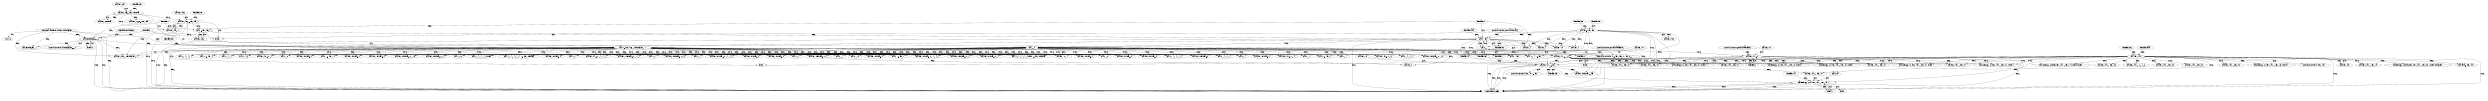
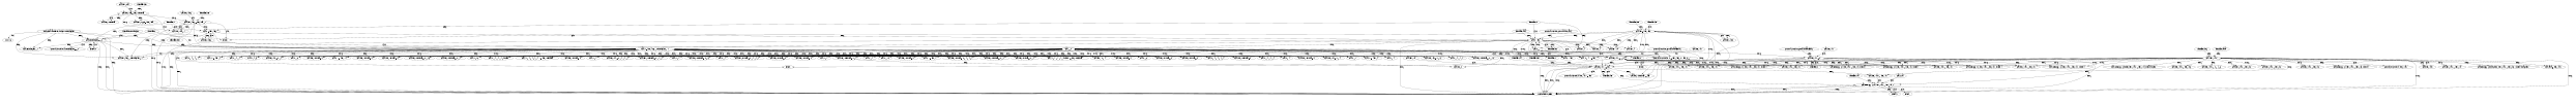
  digraph {
    n1 [label="(Call,memcpy (&val, iter->raw + iter->d1, 1))"]
    n2 [label="(Literal,1)"]
    n3 [label="(Block,)"]
    n4 [label="(MethodReturn,RET)"]
    n5 [label="(Call,!iter->raw)"]
    n6 [label="(Call,iter->raw + iter->d1)"]
    n7 [label="(Call,iter->raw + iter->d2)"]
    n8 [label="(Call,memcpy (&l, iter->raw + iter->d2, sizeof (l)))"]
    n9 [label="(ControlStructure,if (!iter->raw))"]
    n10 [label="(Call,iter->raw)"]
    n11 [label="(Call,memcpy (&l, iter->raw + iter->d1, sizeof (l)))"]
    n12 [label="(Call,iter->raw + iter->d4)"]
    n13 [label="(Call,memcpy (&l, iter->raw + iter->d1, sizeof (l)))"]
    n14 [label="(Call,memcpy (&l, iter->raw + iter->d1, sizeof (l)))"]
    n15 [label="(Call,memcpy (&binary_len, (iter->raw + iter->d3), sizeof (binary_len)))"]
    n16 [label="(Call,data = iter->raw)"]
    n17 [label="(Call,memcpy (&doclen, iter->raw + iter->d4, sizeof (doclen)))"]
    n18 [label="(Call,iter->raw + iter->d3)"]
    n19 [label="(Call,iter->raw + iter->d1)"]
    n20 [label="(Call,iter->raw + o + l + 3)"]
    n21 [label="(Call,iter->raw + iter->d1)"]
    n22 [label="(Call,iter->raw + iter->d2)"]
    n23 [label="(Call,iter->raw + iter->d1)"]
    n24 [label="(Call,memcpy (&l, iter->raw + iter->d1, sizeof (l)))"]
    n25 [label="(Call,iter->raw + iter->d1)"]
    n26 [label="(Call,memcpy (&l, iter->raw + iter->d1, sizeof (l)))"]
    n27 [label="(Call,iter->raw + iter->d1)"]
    n28 [label="(Call,iter->raw + iter->d2)"]
    n29 [label="(Call,iter->d1 >= len)"]
    n30 [label="(ControlStructure,if (iter->d1 >= len))"]
    n31 [label="(Identifier,len)"]
    n32 [label="(Call,iter->next_off >= len)"]
    n33 [label="(Call,iter->d1 = o)"]
    n34 [label="(Block,)"]
    n35 [label="(Identifier,o)"]
    n36 [label="(Call,o = iter->key + next_keylen + 1)"]
    n37 [label="(Call,iter->next_off = o + l)"]
    n38 [label="(Call,o >= (len - 4))"]
    n39 [label="(Call,iter->next_off = o + 16)"]
    n40 [label="(Call,iter->d2 = o + 4)"]
    n41 [label="(Call,iter->err_off = o)"]
    n42 [label="(Call,o + 4)"]
    n43 [label="(Call,o + 4 + 4 + l + 4)"]
    n44 [label="(Call,iter->err_off = o + 4)"]
    n45 [label="(Call,o + 1)"]
    n46 [label="(Call,o + 12)"]
    n47 [label="(Call,len - (o + 4))"]
    n48 [label="(Call,iter->next_off = o + 4)"]
    n49 [label="(Call,iter->err_off = o + 4 + 4 + l)"]
    n50 [label="(Call,iter->err_off = o)"]
    n51 [label="(Call,o + 4)"]
    n52 [label="(Call,o + 8)"]
    n53 [label="(Call,iter->err_off = o)"]
    n54 [label="(Call,o + 4)"]
    n55 [label="(Call,iter->d3 = o + 8)"]
    n56 [label="(Call,o + 16)"]
    n57 [label="(Call,iter->err_off = o)"]
    n58 [label="(Call,iter->next_off = o)"]
    n59 [label="(Call,iter->next_off = o + 8)"]
    n60 [label="(Call,iter->err_off = o)"]
    n61 [label="(Call,o + 4)"]
    n62 [label="(Call,iter->key + next_keylen + 1)"]
    n63 [label="(Call,o + 8)"]
    n64 [label="(Call,o - 4 - 5)"]
    n65 [label="(Call,o + 4)"]
    n66 [label="(Call,iter->err_off = o)"]
    n67 [label="(Call,o + 4 + l - 1)"]
    n68 [label="(Call,o >= (len - 14))"]
    n69 [label="(Call,o + 4 + l)"]
    n70 [label="(Call,o + 4 + 4 + l)"]
    n71 [label="(Call,o + 4)"]
    n72 [label="(Call,o + 4 + 4 + l)"]
    n73 [label="(Call,o >= (len - 4))"]
    n74 [label="(Call,iter->err_off = o + 4 + l - 1)"]
    n75 [label="(Call,iter->err_off = o)"]
    n76 [label="(Call,o + 4 + 4 + l + doclen)"]
    n77 [label="(Call,(o + 4 + 4 + l + 4) >= iter->next_off)"]
    n78 [label="(Call,iter->next_off = o + 12)"]
    n79 [label="(Call,o < len)"]
    n80 [label="(Call,o + l)"]
    n81 [label="(Call,(o + 4) >= len)"]
    n82 [label="(Call,iter->next_off = o + 4 + l)"]
    n83 [label="(Call,iter->err_off = o)"]
    n84 [label="(Call,iter->d4 = o + 4 + 4 + l)"]
    n85 [label="(Call,(o + 4 + 4 + l + doclen) != iter->next_off)"]
    n86 [label="(Call,iter->err_off = o)"]
    n87 [label="(Call,iter->err_off = o)"]
    n88 [label="(Call,o >= (len - 4))"]
    n89 [label="(Call,iter->err_off = o)"]
    n90 [label="(Call,iter->d2 = o + 4)"]
    n91 [label="(Call,iter->next_off = o + 1)"]
    n92 [label="(Call,len - o)"]
    n93 [label="(Call,iter->key = iter->off + 1)"]
    n94 [label="(Call,o = iter->key)"]
    n95 [label="(Call,iter->off + 1)"]
    n96 [label="(Block,)"]
    n97 [label="(Call,o < len)"]
    n98 [label="(ControlStructure,for (o = iter->key; o < len; o++))"]
    n99 [label="(Call,iter->key)"]
    n100 [label="(Call,iter->off = iter->next_off)"]
    n101 [label="(Call,iter->next_off)"]
    n102 [label="(Call,iter->type = iter->off)"]
    n103 [label="(Call,next_keylen == 0)"]
    n104 [label="(Call,next_keylen + 1)"]
    n105 [label="(Literal,0)"]
    n106 [label="(ControlStructure,if (next_keylen == 0))"]
    n107 [label="(MethodParameterIn,uint32_t next_keylen)"]
    1000113
    n109 [label="(Call,iter->d1 = ++o)"]
    n110 [label="(Call,++o)"]
    n111 [label="(Block,)"]
    n112 [label="(Identifier,o)"]
    n113 [label="(Call,o++)"]
    n114 [label="(Call,len < 19)"]
    n115 [label="(Identifier,len)"]
    n116 [label="(Call,len - 4)"]
    n117 [label="(Call,len - 4)"]
    n118 [label="(Call,len - 4)"]
    n119 [label="(Identifier,o)"]
    n120 [label="(Call,len = iter->len)"]
    n121 [label="(Call,iter->len)"]
    n122 [label="(Identifier,key)"]
    n123 [label="(Call,iter->off)"]
    n124 [label="(ControlStructure,goto fill_data_fields;)"]
    n125 [label="(Identifier,iter)"]
    n126 [label="(Identifier,val)"]
    n127 [label="(Identifier,o)"]
    n128 [label="(Identifier,o)"]
    n129 [label="(Identifier,iter)"]
    n130 [label="(Identifier,len)"]
    n131 [label="(Call,iter->d1)"]
    n132 [label="(Call,iter->key)"]
    n133 [label="(Identifier,val)"]
    n134 [label="(Identifier,iter)"]
    n135 [label="(Identifier,iter)"]
    n136 [label="(Identifier,data)"]
    n137 [label="(Identifier,o)"]
    n138 [label="(Call,iter->d1)"]
    n139 [label="(Identifier,iter)"]
    n140 [label="(Call,iter->d1)"]
    n141 [label="(Identifier,next_keylen)"]
    n142 [label="(Identifier,data)"]
    n143 [label="(Call,&val)"]
    n144 [label="(ControlStructure,goto mark_invalid;)"]
    n145 [label="(ControlStructure,goto fill_data_fields;)"]
    n1 -> n2 [label="CFG: "]
    n1 -> n3 [label="AST: "]
    n1 -> n4 [label="DDG: "]
    n1 -> n4 [label="DDG: "]
    n1 -> n4 [label="DDG: "]
    n2 -> n1 [label="AST: "]
    n5 -> n1 [label="DDG: "]
    n5 -> n4 [label="DDG: "]
    n5 -> n4 [label="DDG: "]
    n5 -> n6 [label="DDG: "]
    n5 -> n7 [label="DDG: "]
    n5 -> n8 [label="DDG: "]
    n5 -> n9 [label="AST: "]
    n5 -> n10 [label="CFG: "]
    n5 -> n11 [label="DDG: "]
    n5 -> n12 [label="DDG: "]
    n5 -> n13 [label="DDG: "]
    n5 -> n14 [label="DDG: "]
    n5 -> n15 [label="DDG: "]
    n5 -> n16 [label="DDG: "]
    n5 -> n17 [label="DDG: "]
    n5 -> n18 [label="DDG: "]
    n5 -> n19 [label="DDG: "]
    n5 -> n20 [label="DDG: "]
    n5 -> n21 [label="DDG: "]
    n5 -> n22 [label="DDG: "]
    n5 -> n23 [label="DDG: "]
    n5 -> n24 [label="DDG: "]
    n5 -> n25 [label="DDG: "]
    n5 -> n26 [label="DDG: "]
    n5 -> n27 [label="DDG: "]
    n5 -> n28 [label="DDG: "]
    n6 -> n1 [label="AST: "]
    n10 -> n5 [label="AST: "]
    n29 -> n1 [label="DDG: "]
    n29 -> n4 [label="DDG: "]
    n29 -> n4 [label="DDG: "]
    n29 -> n4 [label="DDG: "]
    n29 -> n6 [label="DDG: "]
    n29 -> n30 [label="AST: "]
    n29 -> n31 [label="CFG: "]
    n29 -> n32 [label="DDG: "]
    n31 -> n29 [label="AST: "]
    n33 -> n4 [label="DDG: "]
    n33 -> n11 [label="DDG: "]
    n33 -> n13 [label="DDG: "]
    n33 -> n14 [label="DDG: "]
    n33 -> n19 [label="DDG: "]
    n33 -> n21 [label="DDG: "]
    n33 -> n23 [label="DDG: "]
    n33 -> n24 [label="DDG: "]
    n33 -> n25 [label="DDG: "]
    n33 -> n26 [label="DDG: "]
    n33 -> n27 [label="DDG: "]
    n33 -> n29 [label="DDG: "]
    n33 -> n34 [label="AST: "]
    n33 -> n35 [label="CFG: "]
    n35 -> n33 [label="AST: "]
    n36 -> n4 [label="DDG: "]
    n36 -> n33 [label="DDG: "]
    n36 -> n34 [label="AST: "]
    n36 -> n37 [label="DDG: "]
    n36 -> n38 [label="DDG: "]
    n36 -> n39 [label="DDG: "]
    n36 -> n40 [label="DDG: "]
    n36 -> n41 [label="DDG: "]
    n36 -> n42 [label="DDG: "]
    n36 -> n43 [label="DDG: "]
    n36 -> n44 [label="DDG: "]
    n36 -> n45 [label="DDG: "]
    n36 -> n46 [label="DDG: "]
    n36 -> n47 [label="DDG: "]
    n36 -> n48 [label="DDG: "]
    n36 -> n49 [label="DDG: "]
    n36 -> n50 [label="DDG: "]
    n36 -> n51 [label="DDG: "]
    n36 -> n52 [label="DDG: "]
    n36 -> n53 [label="DDG: "]
    n36 -> n54 [label="DDG: "]
    n36 -> n55 [label="DDG: "]
    n36 -> n56 [label="DDG: "]
    n36 -> n57 [label="DDG: "]
    n36 -> n58 [label="DDG: "]
    n36 -> n59 [label="DDG: "]
    n36 -> n60 [label="DDG: "]
    n36 -> n61 [label="DDG: "]
    n36 -> n62 [label="CFG: "]
    n36 -> n63 [label="DDG: "]
    n36 -> n64 [label="DDG: "]
    n36 -> n65 [label="DDG: "]
    n36 -> n66 [label="DDG: "]
    n36 -> n67 [label="DDG: "]
    n36 -> n68 [label="DDG: "]
    n36 -> n69 [label="DDG: "]
    n36 -> n70 [label="DDG: "]
    n36 -> n71 [label="DDG: "]
    n36 -> n72 [label="DDG: "]
    n36 -> n73 [label="DDG: "]
    n36 -> n74 [label="DDG: "]
    n36 -> n75 [label="DDG: "]
    n36 -> n76 [label="DDG: "]
    n36 -> n77 [label="DDG: "]
    n36 -> n78 [label="DDG: "]
    n36 -> n79 [label="DDG: "]
    n36 -> n80 [label="DDG: "]
    n36 -> n81 [label="DDG: "]
    n36 -> n82 [label="DDG: "]
    n36 -> n83 [label="DDG: "]
    n36 -> n84 [label="DDG: "]
    n36 -> n85 [label="DDG: "]
    n36 -> n86 [label="DDG: "]
    n36 -> n87 [label="DDG: "]
    n36 -> n88 [label="DDG: "]
    n36 -> n89 [label="DDG: "]
    n36 -> n90 [label="DDG: "]
    n36 -> n91 [label="DDG: "]
    n37 -> n92 [label="DDG: "]
    n62 -> n36 [label="AST: "]
    n93 -> n4 [label="DDG: "]
    n93 -> n36 [label="DDG: "]
    n93 -> n62 [label="DDG: "]
    n93 -> n94 [label="DDG: "]
    n93 -> n95 [label="CFG: "]
    n93 -> n96 [label="AST: "]
    n94 -> n4 [label="DDG: "]
    n94 -> n97 [label="DDG: "]
    n94 -> n98 [label="AST: "]
    n94 -> n99 [label="CFG: "]
    n95 -> n93 [label="AST: "]
    n97 -> n4 [label="DDG: "]
    n97 -> n4 [label="DDG: "]
    n97 -> n4 [label="DDG: "]
    n97 -> n29 [label="DDG: "]
    n97 -> n32 [label="DDG: "]
    n97 -> n79 [label="DDG: "]
    n97 -> n81 [label="DDG: "]
    n97 -> n98 [label="AST: "]
    n97 -> n110 [label="DDG: "]
    n97 -> n113 [label="DDG: "]
    n97 -> n114 [label="DDG: "]
    n97 -> n115 [label="CFG: "]
    n97 -> n116 [label="DDG: "]
    n97 -> n117 [label="DDG: "]
    n97 -> n118 [label="DDG: "]
    n99 -> n94 [label="AST: "]
    n100 -> n93 [label="DDG: "]
    n100 -> n95 [label="DDG: "]
    n100 -> n96 [label="AST: "]
    n100 -> n101 [label="CFG: "]
    n100 -> n102 [label="DDG: "]
    n101 -> n100 [label="AST: "]
    n103 -> n4 [label="DDG: "]
    n103 -> n4 [label="DDG: "]
    n103 -> n36 [label="DDG: "]
    n103 -> n62 [label="DDG: "]
    n103 -> n104 [label="DDG: "]
    n103 -> n105 [label="CFG: "]
    n103 -> n106 [label="AST: "]
    n105 -> n103 [label="AST: "]
    n107 -> n4 [label="DDG: "]
    n107 -> n36 [label="DDG: "]
    n107 -> n62 [label="DDG: "]
    n107 -> n103 [label="DDG: "]
    n107 -> n104 [label="DDG: "]
    n107 -> 1000113 [label="AST: "]
    n109 -> n4 [label="DDG: "]
    n109 -> n11 [label="DDG: "]
    n109 -> n13 [label="DDG: "]
    n109 -> n14 [label="DDG: "]
    n109 -> n19 [label="DDG: "]
    n109 -> n21 [label="DDG: "]
    n109 -> n23 [label="DDG: "]
    n109 -> n24 [label="DDG: "]
    n109 -> n25 [label="DDG: "]
    n109 -> n26 [label="DDG: "]
    n109 -> n27 [label="DDG: "]
    n109 -> n29 [label="DDG: "]
+   n109 -> n110 [label="CFG: "]
    n109 -> n111 [label="AST: "]
    n110 -> n37 [label="DDG: "]
    n110 -> n38 [label="DDG: "]
    n110 -> n39 [label="DDG: "]
    n110 -> n40 [label="DDG: "]
    n110 -> n41 [label="DDG: "]
    n110 -> n42 [label="DDG: "]
    n110 -> n43 [label="DDG: "]
    n110 -> n44 [label="DDG: "]
    n110 -> n45 [label="DDG: "]
    n110 -> n46 [label="DDG: "]
    n110 -> n47 [label="DDG: "]
    n110 -> n48 [label="DDG: "]
    n110 -> n49 [label="DDG: "]
    n110 -> n50 [label="DDG: "]
    n110 -> n51 [label="DDG: "]
    n110 -> n52 [label="DDG: "]
    n110 -> n53 [label="DDG: "]
    n110 -> n54 [label="DDG: "]
    n110 -> n55 [label="DDG: "]
    n110 -> n56 [label="DDG: "]
    n110 -> n57 [label="DDG: "]
    n110 -> n58 [label="DDG: "]
    n110 -> n59 [label="DDG: "]
    n110 -> n60 [label="DDG: "]
    n110 -> n61 [label="DDG: "]
    n110 -> n63 [label="DDG: "]
    n110 -> n64 [label="DDG: "]
    n110 -> n65 [label="DDG: "]
    n110 -> n66 [label="DDG: "]
    n110 -> n67 [label="DDG: "]
    n110 -> n68 [label="DDG: "]
    n110 -> n69 [label="DDG: "]
    n110 -> n70 [label="DDG: "]
    n110 -> n71 [label="DDG: "]
    n110 -> n72 [label="DDG: "]
    n110 -> n73 [label="DDG: "]
    n110 -> n74 [label="DDG: "]
    n110 -> n75 [label="DDG: "]
    n110 -> n76 [label="DDG: "]
    n110 -> n77 [label="DDG: "]
    n110 -> n78 [label="DDG: "]
    n110 -> n79 [label="DDG: "]
    n110 -> n80 [label="DDG: "]
    n110 -> n81 [label="DDG: "]
    n110 -> n82 [label="DDG: "]
    n110 -> n83 [label="DDG: "]
    n110 -> n84 [label="DDG: "]
    n110 -> n85 [label="DDG: "]
    n110 -> n86 [label="DDG: "]
    n110 -> n87 [label="DDG: "]
    n110 -> n88 [label="DDG: "]
    n110 -> n89 [label="DDG: "]
    n110 -> n90 [label="DDG: "]
    n110 -> n91 [label="DDG: "]
    n110 -> n92 [label="DDG: "]
    n110 -> n109 [label="AST: "]
    n110 -> n109 [label="DDG: "]
    n110 -> n112 [label="CFG: "]
    n112 -> n110 [label="AST: "]
    n113 -> n97 [label="DDG: "]
    n113 -> n98 [label="AST: "]
    n113 -> n119 [label="CFG: "]
    n115 -> n97 [label="AST: "]
    n119 -> n113 [label="AST: "]
    n120 -> n4 [label="DDG: "]
    n120 -> n4 [label="DDG: "]
    n120 -> n29 [label="DDG: "]
    n120 -> n32 [label="DDG: "]
    n120 -> n79 [label="DDG: "]
    n120 -> n81 [label="DDG: "]
    n120 -> n96 [label="AST: "]
    n120 -> n97 [label="DDG: "]
    n120 -> n114 [label="DDG: "]
    n120 -> n116 [label="DDG: "]
    n120 -> n117 [label="DDG: "]
    n120 -> n118 [label="DDG: "]
    n120 -> n121 [label="CFG: "]
    n121 -> n120 [label="AST: "]
    n122 -> n5 [label="CFG: "]
    n123 -> n100 [label="AST: "]
    n124 -> n33 [label="CFG: "]
    n125 -> n120 [label="CFG: "]
    n126 -> n1 [label="CFG: "]
    n127 -> n94 [label="CFG: "]
    n127 -> n97 [label="AST: "]
    n127 -> n113 [label="CFG: "]
    n128 -> n36 [label="AST: "]
    n128 -> n103 [label="CFG: "]
    n129 -> n36 [label="CFG: "]
    n130 -> n120 [label="AST: "]
    n131 -> n33 [label="AST: "]
    n132 -> n93 [label="AST: "]
    n133 -> n29 [label="CFG: "]
    n134 -> n100 [label="CFG: "]
    n135 -> n93 [label="CFG: "]
    n136 -> n5 [label="CFG: "]
    n137 -> n94 [label="AST: "]
    n137 -> n103 [label="CFG: "]
    n138 -> n29 [label="AST: "]
    n139 -> n29 [label="CFG: "]
    n140 -> n109 [label="AST: "]
    n141 -> n103 [label="AST: "]
    n142 -> n97 [label="CFG: "]
    n143 -> n1 [label="AST: "]
    n144 -> n97 [label="CFG: "]
    n145 -> n109 [label="CFG: "]
  }
